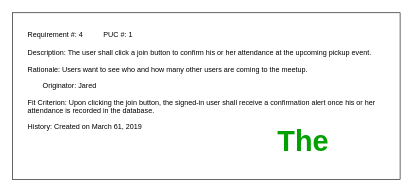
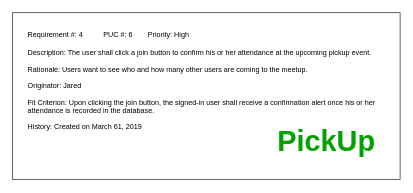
  <mxCell id="0" />
  <mxCell id="1" parent="0" />
  <mxCell id="2" value="" style="whiteSpace=wrap;html=1;" vertex="1" parent="1"><mxGeometry x="20" y="20.5" width="646" height="278" as="geometry" /></mxCell>
  <mxCell id="3" value="Requirement #: 4" style="text;html=1;resizable=0;points=[];autosize=1;align=left;verticalAlign=top;spacingTop=-4;" vertex="1" parent="1"><mxGeometry x="44" y="48" width="110" height="20" as="geometry" /></mxCell>
- <mxCell id="4" value="PUC #: 1" style="text;html=1;resizable=0;points=[];autosize=1;align=left;verticalAlign=top;spacingTop=-4;" vertex="1" parent="1"><mxGeometry x="170" y="48" width="60" height="20" as="geometry" /></mxCell>
+ <mxCell id="4" value="PUC #: 6" style="text;html=1;resizable=0;points=[];autosize=1;align=left;verticalAlign=top;spacingTop=-4;" vertex="1" parent="1"><mxGeometry x="170" y="48" width="60" height="20" as="geometry" /></mxCell>
  <mxCell id="5" value="Description:&amp;nbsp;&lt;span&gt;The user shall click a join button to confirm his or her attendance at the upcoming pickup event.&lt;/span&gt;" style="text;html=1;resizable=0;points=[];autosize=1;align=left;verticalAlign=top;spacingTop=-4;" vertex="1" parent="1"><mxGeometry x="44" y="77" width="590" height="20" as="geometry" /></mxCell>
  <mxCell id="6" value="Rationale:&amp;nbsp;&lt;span&gt;Users want to see who and how many other users are coming to the meetup.&lt;/span&gt;" style="text;html=1;resizable=0;points=[];autosize=1;align=left;verticalAlign=top;spacingTop=-4;" vertex="1" parent="1"><mxGeometry x="44" y="106" width="480" height="20" as="geometry" /></mxCell>
- <mxCell id="7" value="Originator: Jared" style="text;html=1;resizable=0;points=[];autosize=1;align=left;verticalAlign=top;spacingTop=-4;" vertex="1" parent="1"><mxGeometry x="69" y="132" width="100" height="20" as="geometry" /></mxCell>
+ <mxCell id="7" value="Originator: Jared" style="text;html=1;resizable=0;points=[];autosize=1;align=left;verticalAlign=top;spacingTop=-4;" vertex="1" parent="1"><mxGeometry x="44" y="132" width="100" height="20" as="geometry" /></mxCell>
  <mxCell id="8" value="Fit Criterion:&amp;nbsp;&lt;span&gt;Upon clicking the join button, the signed-in user shall receive a confirmation alert once his or her&lt;br&gt;attendance is recorded in the database.&lt;/span&gt;&lt;br&gt;&lt;br&gt;" style="text;html=1;resizable=0;points=[];autosize=1;align=left;verticalAlign=top;spacingTop=-4;" vertex="1" parent="1"><mxGeometry x="44" y="159.5" width="590" height="40" as="geometry" /></mxCell>
  <mxCell id="9" value="History: Created on March 61, 2019" style="text;html=1;resizable=0;points=[];autosize=1;align=left;verticalAlign=top;spacingTop=-4;" vertex="1" parent="1"><mxGeometry x="44" y="199.5" width="210" height="20" as="geometry" /></mxCell>
- <mxCell id="10" value="&lt;font style=&quot;font-size: 48px&quot; color=&quot;#00a100&quot;&gt;&lt;b&gt;The&lt;/b&gt;&lt;/font&gt;" style="text;html=1;" vertex="1" parent="1"><mxGeometry x="460" y="199.5" width="160" height="70" as="geometry" /></mxCell>
+ <mxCell id="10" value="&lt;font style=&quot;font-size: 48px&quot; color=&quot;#00a100&quot;&gt;&lt;b&gt;PickUp&lt;/b&gt;&lt;/font&gt;" style="text;html=1;" vertex="1" parent="1"><mxGeometry x="460" y="199.5" width="160" height="70" as="geometry" /></mxCell>
+ <mxCell id="11" value="Priority: High" style="text;html=1;resizable=0;points=[];autosize=1;align=left;verticalAlign=top;spacingTop=-4;" vertex="1" parent="1"><mxGeometry x="244" y="47" width="80" height="20" as="geometry" /></mxCell>
